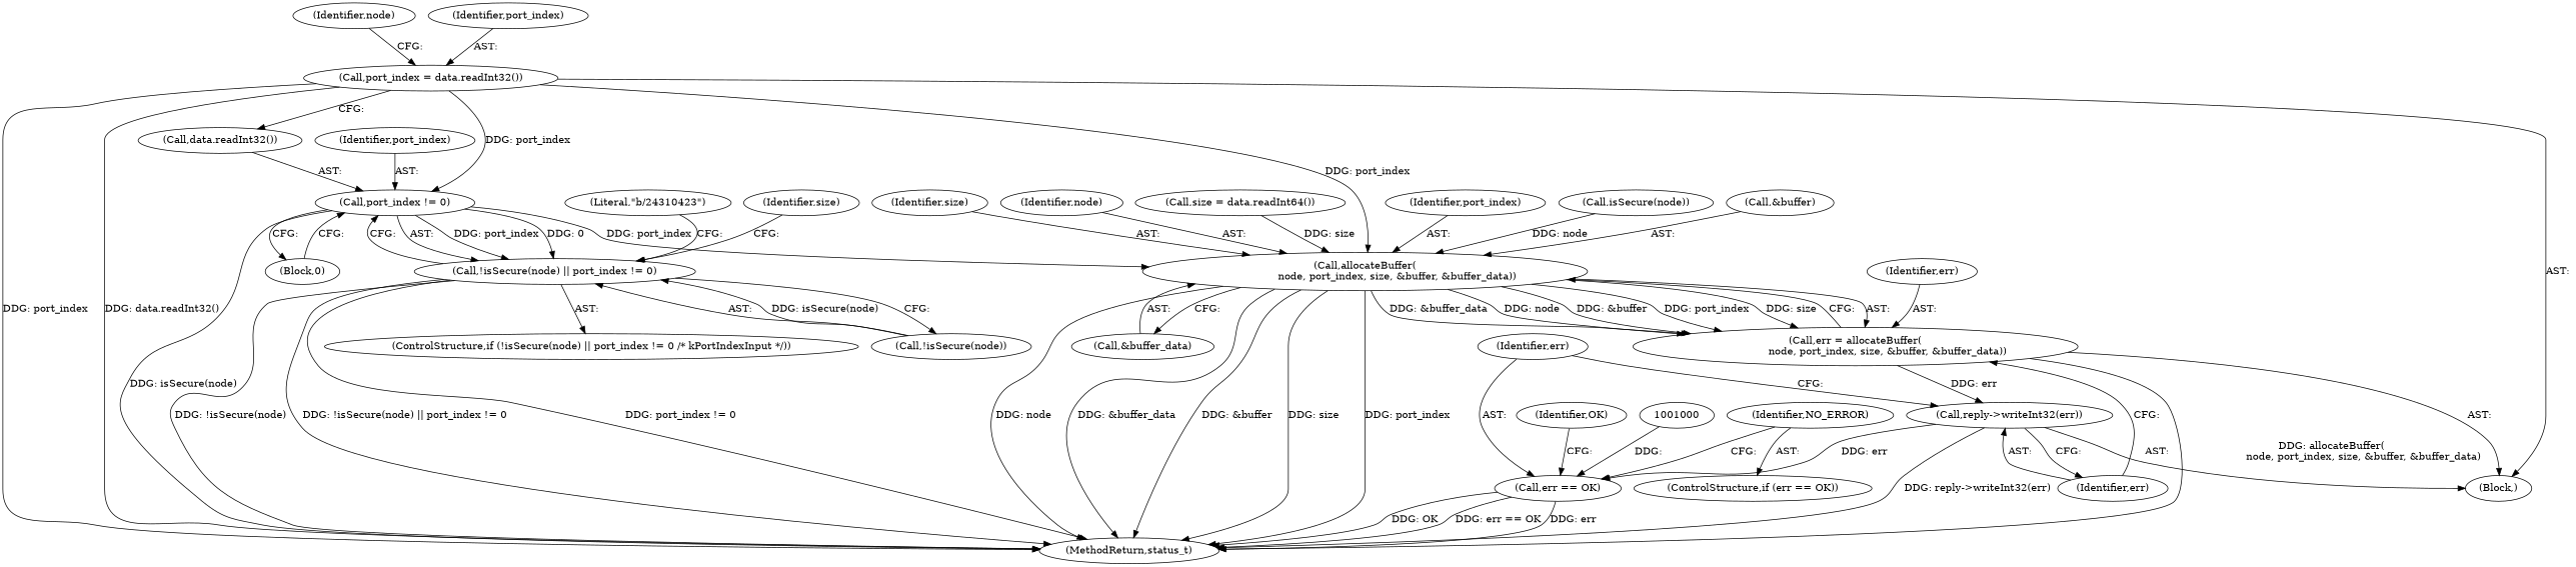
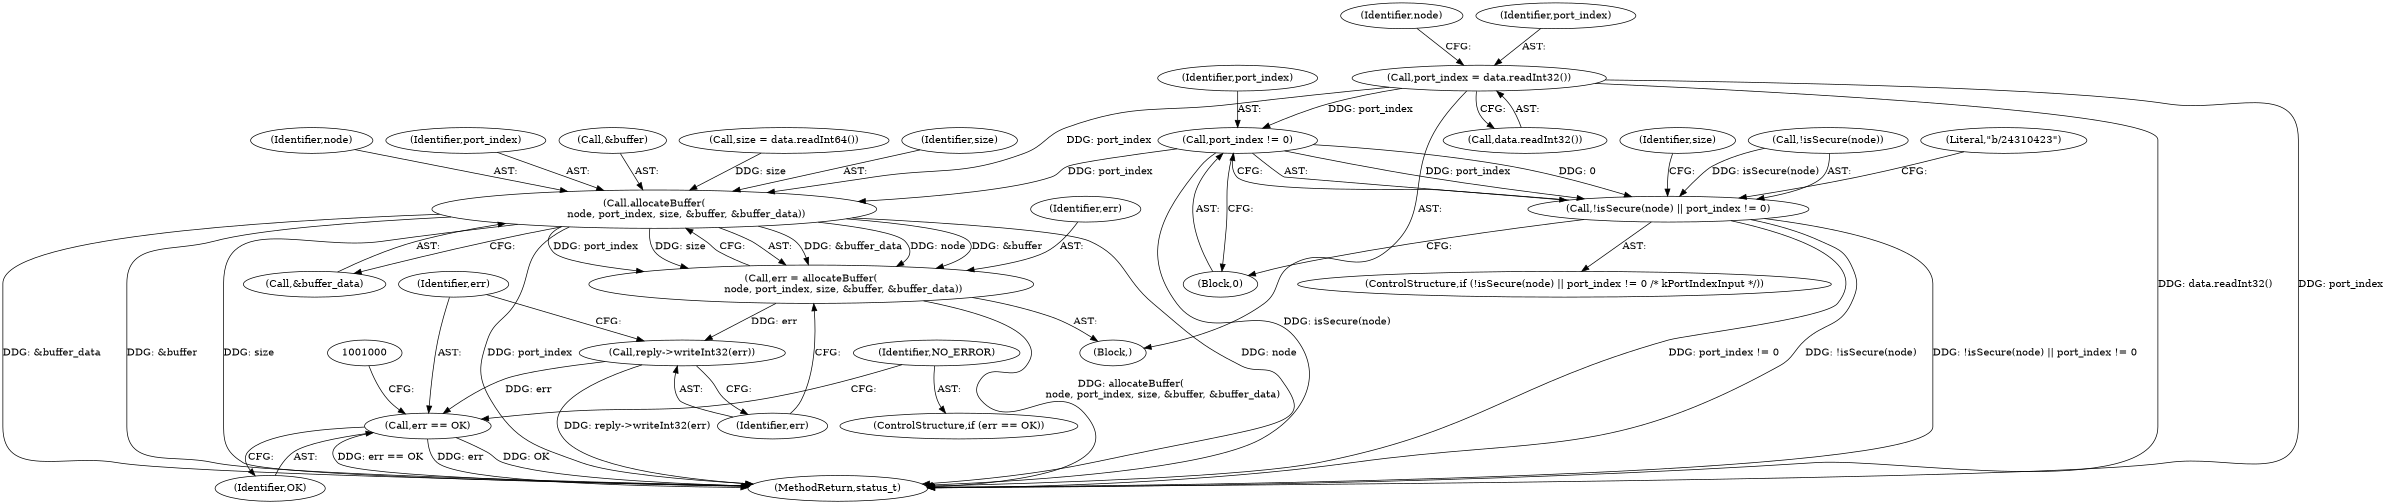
  digraph {
    n1 [label="(Call,port_index = data.readInt32())"]
    n2 [label="(Call,port_index != 0)"]
    n3 [label="(Call,allocateBuffer(\n                    node, port_index, size, &buffer, &buffer_data))"]
    n4 [label="(MethodReturn,status_t)"]
    n5 [label="(Call,data.readInt32())"]
    n6 [label="(Block,)"]
    n7 [label="(Call,!isSecure(node) || port_index != 0)"]
    n8 [label="(Block,0)"]
    n9 [label="(Call,err = allocateBuffer(\n                    node, port_index, size, &buffer, &buffer_data))"]
    n10 [label="(Call,&buffer_data)"]
    n11 [label="(ControlStructure,if (!isSecure(node) || port_index != 0 /* kPortIndexInput */))"]
    n12 [label="(Call,!isSecure(node))"]
    n13 [label="(Call,reply->writeInt32(err))"]
    n14 [label="(Call,err == OK)"]
    n15 [label="(Identifier,err)"]
    n16 [label="(Identifier,OK)"]
    n17 [label="(ControlStructure,if (err == OK))"]
    n18 [label="(Literal,\"b/24310423\")"]
    n19 [label="(Identifier,node)"]
    n20 [label="(Identifier,port_index)"]
    n21 [label="(Identifier,err)"]
-   n22 [label="(Call,isSecure(node))"]
    n23 [label="(Identifier,port_index)"]
    n24 [label="(Identifier,err)"]
    n25 [label="(Call,&buffer)"]
    n26 [label="(Identifier,size)"]
    n27 [label="(Identifier,size)"]
    n28 [label="(Identifier,port_index)"]
    n29 [label="(Identifier,NO_ERROR)"]
    n30 [label="(Identifier,node)"]
    n31 [label="(Call,size = data.readInt64())"]
    1001000
    n1 -> n2 [label="DDG: port_index"]
    n1 -> n3 [label="DDG: port_index"]
    n1 -> n4 [label="DDG: port_index"]
    n1 -> n4 [label="DDG: data.readInt32()"]
    n1 -> n5 [label="CFG: "]
    n1 -> n6 [label="AST: "]
    n2 -> n3 [label="DDG: port_index"]
    n2 -> n4 [label="DDG: isSecure(node)"]
    n2 -> n7 [label="AST: "]
    n2 -> n7 [label="DDG: port_index"]
    n2 -> n7 [label="DDG: 0"]
    n2 -> n8 [label="CFG: "]
    n3 -> n4 [label="DDG: node"]
    n3 -> n4 [label="DDG: &buffer_data"]
    n3 -> n4 [label="DDG: &buffer"]
    n3 -> n4 [label="DDG: size"]
    n3 -> n4 [label="DDG: port_index"]
    n3 -> n9 [label="AST: "]
    n3 -> n9 [label="DDG: &buffer_data"]
    n3 -> n9 [label="DDG: node"]
    n3 -> n9 [label="DDG: &buffer"]
    n3 -> n9 [label="DDG: port_index"]
    n3 -> n9 [label="DDG: size"]
    n3 -> n10 [label="CFG: "]
-   n5 -> n2 [label="AST: "]
+   n5 -> n1 [label="AST: "]
    n7 -> n2 [label="CFG: "]
    n7 -> n4 [label="DDG: port_index != 0"]
    n7 -> n4 [label="DDG: !isSecure(node)"]
    n7 -> n4 [label="DDG: !isSecure(node) || port_index != 0"]
    n7 -> n11 [label="AST: "]
-   n7 -> n12 [label="CFG: "]
-   n8 -> n2 [label="CFG: "]
+   n7 -> n8 [label="CFG: "]
+   n8 -> n2 [label="AST: "]
    n9 -> n3 [label="CFG: "]
    n9 -> n4 [label="DDG: allocateBuffer(\n                    node, port_index, size, &buffer, &buffer_data)"]
    n9 -> n6 [label="AST: "]
    n9 -> n13 [label="DDG: err"]
    n10 -> n3 [label="AST: "]
    n12 -> n7 [label="AST: "]
    n12 -> n7 [label="DDG: isSecure(node)"]
    n13 -> n4 [label="DDG: reply->writeInt32(err)"]
-   n13 -> n6 [label="AST: "]
    n13 -> n14 [label="DDG: err"]
    n13 -> n15 [label="CFG: "]
    n14 -> n4 [label="DDG: OK"]
    n14 -> n4 [label="DDG: err == OK"]
    n14 -> n4 [label="DDG: err"]
+   n14 -> n16 [label="CFG: "]
    n15 -> n9 [label="CFG: "]
    n15 -> n13 [label="AST: "]
-   n16 -> n14 [label="CFG: "]
+   n16 -> n14 [label="AST: "]
    n18 -> n7 [label="CFG: "]
    n19 -> n1 [label="CFG: "]
    n20 -> n3 [label="AST: "]
    n21 -> n9 [label="AST: "]
-   n22 -> n3 [label="DDG: node"]
    n23 -> n2 [label="AST: "]
    n24 -> n13 [label="CFG: "]
    n24 -> n14 [label="AST: "]
    n25 -> n3 [label="AST: "]
    n26 -> n7 [label="CFG: "]
    n27 -> n3 [label="AST: "]
    n28 -> n1 [label="AST: "]
    n29 -> n14 [label="CFG: "]
    n29 -> n17 [label="AST: "]
    n30 -> n3 [label="AST: "]
    n31 -> n3 [label="DDG: size"]
-   1001000 -> n14 [label="DDG: "]
+   1001000 -> n14 [label="CFG: "]
  }
